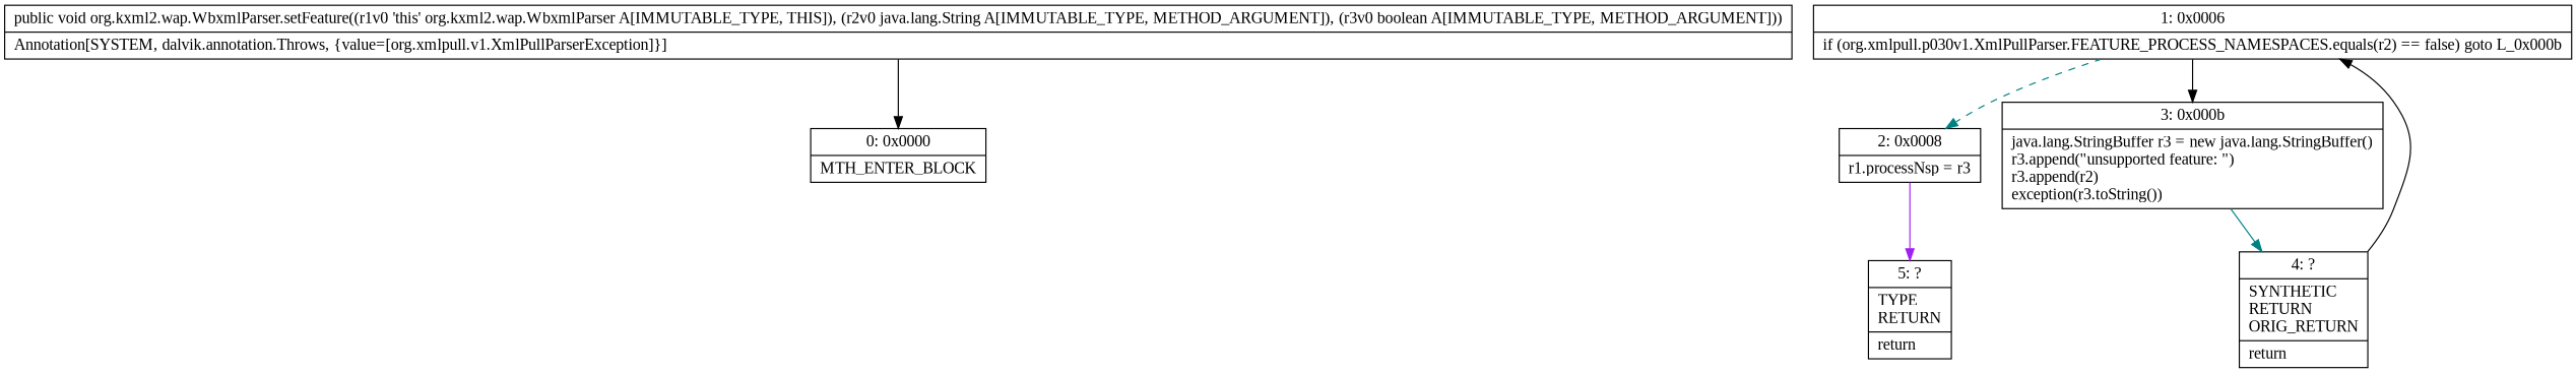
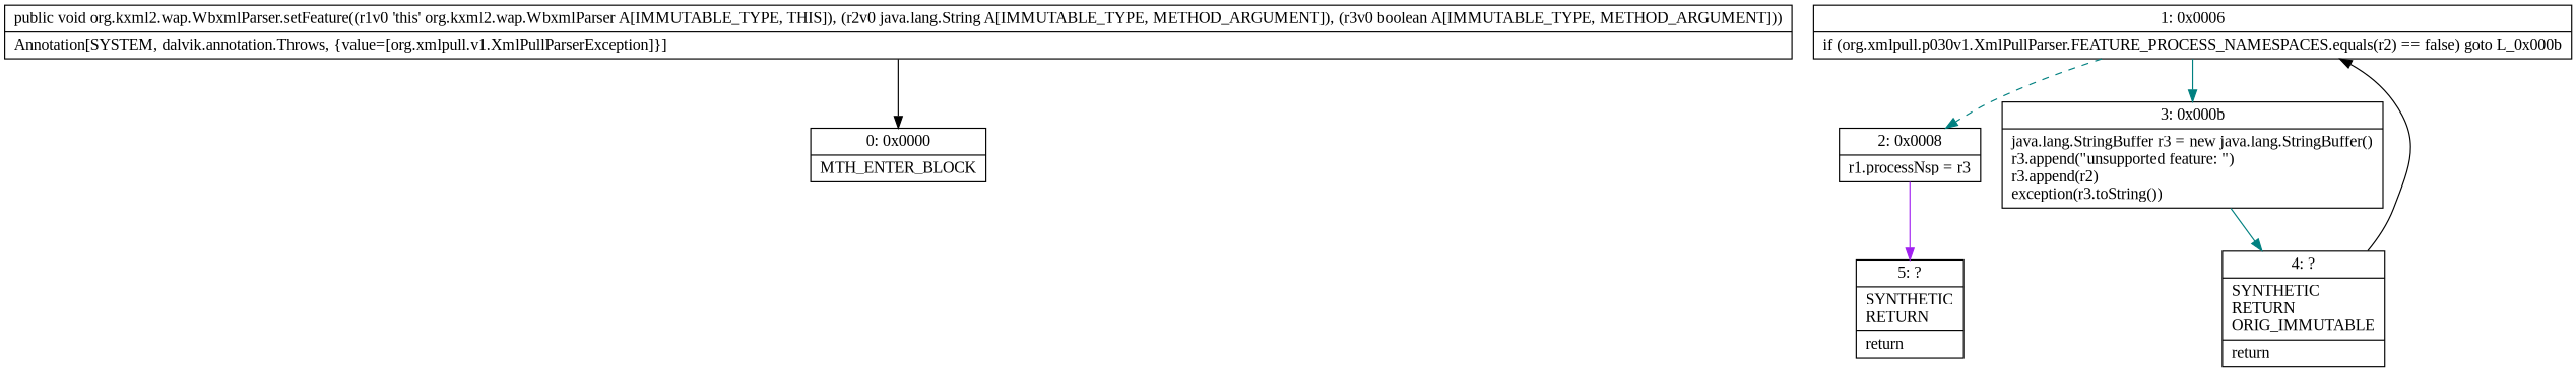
  digraph {
    fontname="Liberation Serif"
    node [fontname="Liberation Serif" shape=record]
    edge [color=black fontname="Liberation Serif"]
    n1 [label="{0\:\ 0x0000|MTH_ENTER_BLOCK\l}"]
    n2 [label="{1\:\ 0x0006|if (org.xmlpull.p030v1.XmlPullParser.FEATURE_PROCESS_NAMESPACES.equals(r2) == false) goto L_0x000b\l}"]
    n3 [label="{2\:\ 0x0008|r1.processNsp = r3\l}"]
    n4 [label="{3\:\ 0x000b|java.lang.StringBuffer r3 = new java.lang.StringBuffer()\lr3.append(\"unsupported feature: \")\lr3.append(r2)\lexception(r3.toString())\l}"]
-   n5 [label="{5\:\ ?|TYPE\lRETURN\l|return\l}"]
-   n6 [label="{4\:\ ?|SYNTHETIC\lRETURN\lORIG_RETURN\l|return\l}"]
+   n5 [label="{5\:\ ?|SYNTHETIC\lRETURN\l|return\l}"]
+   n6 [label="{4\:\ ?|SYNTHETIC\lRETURN\lORIG_IMMUTABLE\l|return\l}"]
    n7 [label="{public void org.kxml2.wap.WbxmlParser.setFeature((r1v0 'this' org.kxml2.wap.WbxmlParser A[IMMUTABLE_TYPE, THIS]), (r2v0 java.lang.String A[IMMUTABLE_TYPE, METHOD_ARGUMENT]), (r3v0 boolean A[IMMUTABLE_TYPE, METHOD_ARGUMENT]))  | Annotation[SYSTEM, dalvik.annotation.Throws, \{value=[org.xmlpull.v1.XmlPullParserException]\}]\l}"]
    n2 -> n3 [color=teal style=dashed]
-   n2 -> n4
+   n2 -> n4 [color=teal]
    n3 -> n5 [color=purple]
    n4 -> n6 [color=teal]
    n6 -> n2
    n7 -> n1
  }
